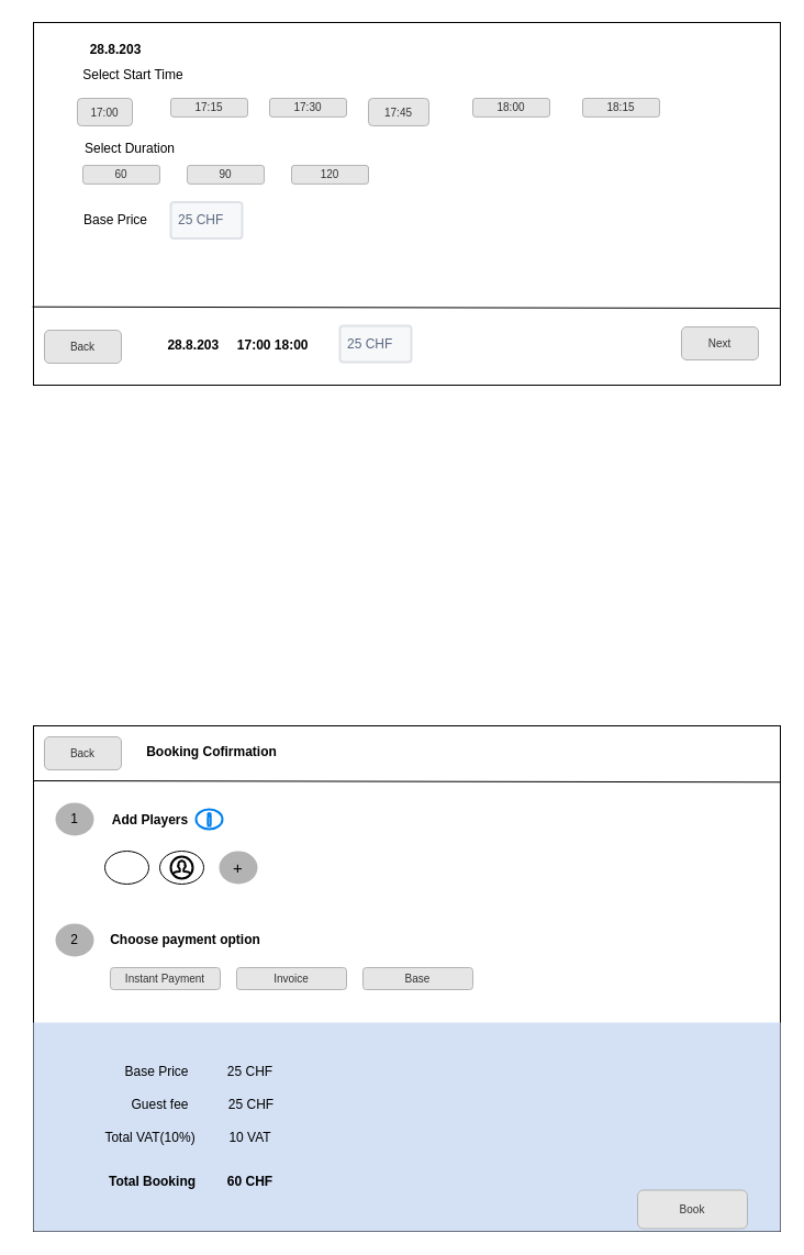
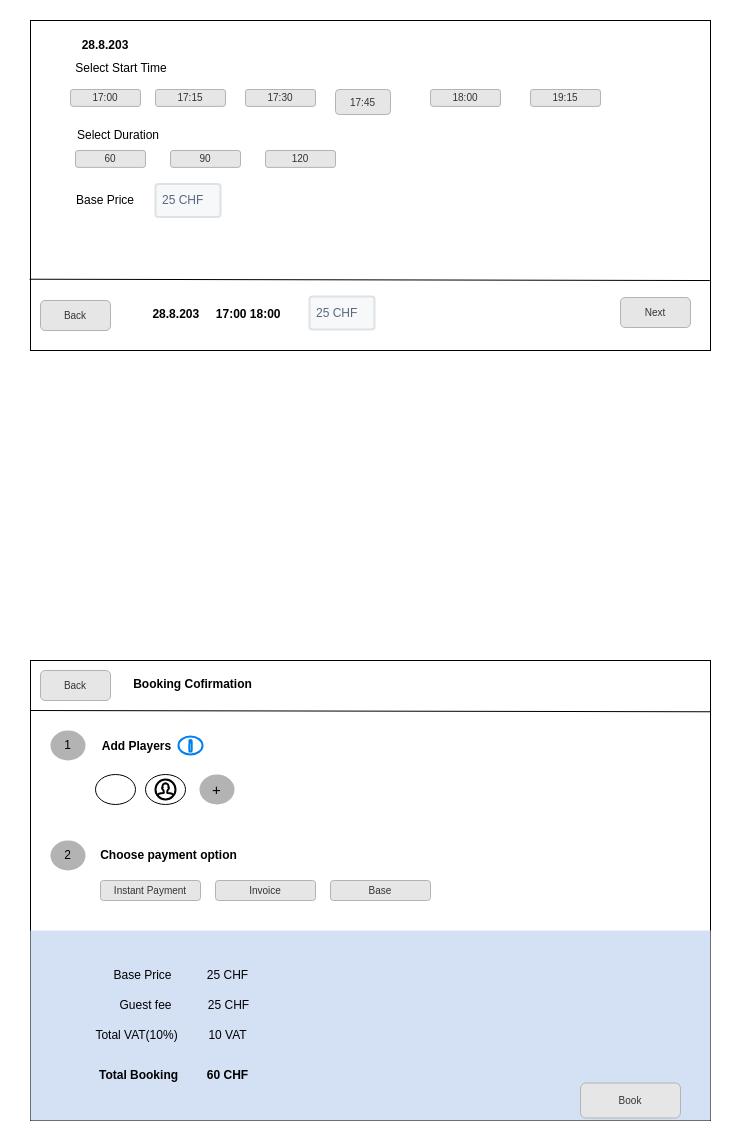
  <mxCell id="0" />
  <mxCell id="1" parent="0" />
  <mxCell id="2" value="" style="rounded=0;whiteSpace=wrap;html=1;" vertex="1" parent="1"><mxGeometry x="30" y="20" width="680" height="330" as="geometry" /></mxCell>
  <mxCell id="3" value="28.8.203" style="text;html=1;align=center;verticalAlign=middle;whiteSpace=wrap;rounded=0;fontStyle=1" vertex="1" parent="1"><mxGeometry x="75" y="30" width="60" height="30" as="geometry" /></mxCell>
- <mxCell id="4" value="17:00" style="rounded=1;html=1;shadow=0;dashed=0;whiteSpace=wrap;fontSize=10;fillColor=#E6E6E6;align=center;strokeColor=#B3B3B3;fontColor=#333333;" vertex="1" parent="1"><mxGeometry x="70" y="89" width="50" height="25" as="geometry" /></mxCell>
+ <mxCell id="4" value="17:00" style="rounded=1;html=1;shadow=0;dashed=0;whiteSpace=wrap;fontSize=10;fillColor=#E6E6E6;align=center;strokeColor=#B3B3B3;fontColor=#333333;" vertex="1" parent="1"><mxGeometry x="70" y="89" width="70" height="16.88" as="geometry" /></mxCell>
  <mxCell id="5" value="17:15" style="rounded=1;html=1;shadow=0;dashed=0;whiteSpace=wrap;fontSize=10;fillColor=#E6E6E6;align=center;strokeColor=#B3B3B3;fontColor=#333333;" vertex="1" parent="1"><mxGeometry x="155" y="89" width="70" height="16.88" as="geometry" /></mxCell>
  <mxCell id="6" value="17:30" style="rounded=1;html=1;shadow=0;dashed=0;whiteSpace=wrap;fontSize=10;fillColor=#E6E6E6;align=center;strokeColor=#B3B3B3;fontColor=#333333;" vertex="1" parent="1"><mxGeometry x="245" y="89" width="70" height="16.88" as="geometry" /></mxCell>
  <mxCell id="7" value="17:45" style="rounded=1;html=1;shadow=0;dashed=0;whiteSpace=wrap;fontSize=10;fillColor=#E6E6E6;align=center;strokeColor=#B3B3B3;fontColor=#333333;" vertex="1" parent="1"><mxGeometry x="335" y="89" width="55" height="25" as="geometry" /></mxCell>
  <mxCell id="8" value="18:00" style="rounded=1;html=1;shadow=0;dashed=0;whiteSpace=wrap;fontSize=10;fillColor=#E6E6E6;align=center;strokeColor=#B3B3B3;fontColor=#333333;" vertex="1" parent="1"><mxGeometry x="430" y="89" width="70" height="16.88" as="geometry" /></mxCell>
- <mxCell id="9" value="18:15" style="rounded=1;html=1;shadow=0;dashed=0;whiteSpace=wrap;fontSize=10;fillColor=#E6E6E6;align=center;strokeColor=#B3B3B3;fontColor=#333333;" vertex="1" parent="1"><mxGeometry x="530" y="89" width="70" height="16.88" as="geometry" /></mxCell>
+ <mxCell id="9" value="19:15" style="rounded=1;html=1;shadow=0;dashed=0;whiteSpace=wrap;fontSize=10;fillColor=#E6E6E6;align=center;strokeColor=#B3B3B3;fontColor=#333333;" vertex="1" parent="1"><mxGeometry x="530" y="89" width="70" height="16.88" as="geometry" /></mxCell>
  <mxCell id="10" value="Select Start Time" style="text;html=1;align=center;verticalAlign=middle;whiteSpace=wrap;rounded=0;fontStyle=0" vertex="1" parent="1"><mxGeometry x="36" y="53" width="170" height="30" as="geometry" /></mxCell>
  <mxCell id="11" value="Select Duration" style="text;html=1;align=center;verticalAlign=middle;whiteSpace=wrap;rounded=0;fontStyle=0" vertex="1" parent="1"><mxGeometry x="33" y="120" width="170" height="30" as="geometry" /></mxCell>
  <mxCell id="12" value="60&lt;span style=&quot;color: rgba(0, 0, 0, 0); font-family: monospace; font-size: 0px; text-align: start; text-wrap-mode: nowrap;&quot;&gt;%3CmxGraphModel%3E%3Croot%3E%3CmxCell%20id%3D%220%22%2F%3E%3CmxCell%20id%3D%221%22%20parent%3D%220%22%2F%3E%3CmxCell%20id%3D%222%22%20value%3D%2217%3A00%22%20style%3D%22rounded%3D1%3Bhtml%3D1%3Bshadow%3D0%3Bdashed%3D0%3BwhiteSpace%3Dwrap%3BfontSize%3D10%3BfillColor%3D%23E6E6E6%3Balign%3Dcenter%3BstrokeColor%3D%23B3B3B3%3BfontColor%3D%23333333%3B%22%20vertex%3D%221%22%20parent%3D%221%22%3E%3CmxGeometry%20x%3D%2270%22%20y%3D%22179%22%20width%3D%2270%22%20height%3D%2216.88%22%20as%3D%22geometry%22%2F%3E%3C%2FmxCell%3E%3C%2Froot%3E%3C%2FmxGraphModel%3E&lt;/span&gt;" style="rounded=1;html=1;shadow=0;dashed=0;whiteSpace=wrap;fontSize=10;fillColor=#E6E6E6;align=center;strokeColor=#B3B3B3;fontColor=#333333;" vertex="1" parent="1"><mxGeometry x="75" y="150" width="70" height="16.88" as="geometry" /></mxCell>
  <mxCell id="13" value="90" style="rounded=1;html=1;shadow=0;dashed=0;whiteSpace=wrap;fontSize=10;fillColor=#E6E6E6;align=center;strokeColor=#B3B3B3;fontColor=#333333;" vertex="1" parent="1"><mxGeometry x="170" y="150" width="70" height="16.88" as="geometry" /></mxCell>
  <mxCell id="14" value="120" style="rounded=1;html=1;shadow=0;dashed=0;whiteSpace=wrap;fontSize=10;fillColor=#E6E6E6;align=center;strokeColor=#B3B3B3;fontColor=#333333;" vertex="1" parent="1"><mxGeometry x="265" y="150" width="70" height="16.88" as="geometry" /></mxCell>
  <mxCell id="15" value="Base Price" style="text;html=1;align=center;verticalAlign=middle;whiteSpace=wrap;rounded=0;fontStyle=0" vertex="1" parent="1"><mxGeometry x="20" y="185" width="170" height="30" as="geometry" /></mxCell>
  <mxCell id="16" value="25 CHF" style="rounded=1;arcSize=9;fillColor=#F7F8F9;align=left;spacingLeft=5;strokeColor=#DEE1E6;html=1;strokeWidth=2;fontColor=#596780;fontSize=12" vertex="1" parent="1"><mxGeometry x="155" y="183.5" width="65" height="33" as="geometry" /></mxCell>
  <mxCell id="17" value="Back" style="rounded=1;html=1;shadow=0;dashed=0;whiteSpace=wrap;fontSize=10;fillColor=#E6E6E6;align=center;strokeColor=#B3B3B3;fontColor=#333333;" vertex="1" parent="1"><mxGeometry x="40" y="300" width="70" height="30" as="geometry" /></mxCell>
  <mxCell id="18" value="" style="endArrow=none;html=1;rounded=0;exitX=0.006;exitY=0.784;exitDx=0;exitDy=0;exitPerimeter=0;entryX=0.999;entryY=0.788;entryDx=0;entryDy=0;entryPerimeter=0;" edge="1" parent="1" target="2"><mxGeometry width="50" height="50" relative="1" as="geometry"><mxPoint x="29.08" y="278.72" as="sourcePoint" /><mxPoint x="702.28" y="279.38" as="targetPoint" /></mxGeometry></mxCell>
  <mxCell id="19" value="Next" style="rounded=1;html=1;shadow=0;dashed=0;whiteSpace=wrap;fontSize=10;fillColor=#E6E6E6;align=center;strokeColor=#B3B3B3;fontColor=#333333;" vertex="1" parent="1"><mxGeometry x="620" y="297" width="70" height="30" as="geometry" /></mxCell>
  <mxCell id="20" value="28.8.203&amp;nbsp; &amp;nbsp; &amp;nbsp;17:00 18:00" style="text;html=1;align=center;verticalAlign=middle;whiteSpace=wrap;rounded=0;fontStyle=1" vertex="1" parent="1"><mxGeometry x="114" y="299" width="205" height="30" as="geometry" /></mxCell>
  <mxCell id="21" value="25 CHF" style="rounded=1;arcSize=9;fillColor=#F7F8F9;align=left;spacingLeft=5;strokeColor=#DEE1E6;html=1;strokeWidth=2;fontColor=#596780;fontSize=12" vertex="1" parent="1"><mxGeometry x="309" y="296" width="65" height="33" as="geometry" /></mxCell>
  <mxCell id="22" value="" style="rounded=0;whiteSpace=wrap;html=1;" vertex="1" parent="1"><mxGeometry x="30" y="660" width="680" height="460" as="geometry" /></mxCell>
  <mxCell id="23" value="Back" style="rounded=1;html=1;shadow=0;dashed=0;whiteSpace=wrap;fontSize=10;fillColor=#E6E6E6;align=center;strokeColor=#B3B3B3;fontColor=#333333;" vertex="1" parent="1"><mxGeometry x="40" y="670" width="70" height="30" as="geometry" /></mxCell>
  <mxCell id="24" value="" style="endArrow=none;html=1;rounded=0;exitX=0.006;exitY=0.784;exitDx=0;exitDy=0;exitPerimeter=0;entryX=0.999;entryY=0.788;entryDx=0;entryDy=0;entryPerimeter=0;" edge="1" parent="1"><mxGeometry width="50" height="50" relative="1" as="geometry"><mxPoint x="30" y="710" as="sourcePoint" /><mxPoint x="709.92" y="711.28" as="targetPoint" /></mxGeometry></mxCell>
  <mxCell id="25" value="Booking Cofirmation" style="text;html=1;align=center;verticalAlign=middle;whiteSpace=wrap;rounded=0;fontStyle=1" vertex="1" parent="1"><mxGeometry x="90" y="669" width="205" height="30" as="geometry" /></mxCell>
  <mxCell id="26" value="1" style="ellipse;whiteSpace=wrap;html=1;strokeColor=none;fillColor=#B3B3B3;" vertex="1" parent="1"><mxGeometry x="50" y="730" width="35" height="30" as="geometry" /></mxCell>
  <mxCell id="27" value="2" style="ellipse;whiteSpace=wrap;html=1;strokeColor=none;fillColor=#B3B3B3;" vertex="1" parent="1"><mxGeometry x="50" y="840" width="35" height="30" as="geometry" /></mxCell>
  <mxCell id="28" value="Add Players" style="text;html=1;align=center;verticalAlign=middle;whiteSpace=wrap;rounded=0;fontStyle=1" vertex="1" parent="1"><mxGeometry x="34" y="731" width="205" height="30" as="geometry" /></mxCell>
  <mxCell id="29" value="&lt;font style=&quot;font-size: 15px;&quot;&gt;+&lt;/font&gt;" style="ellipse;whiteSpace=wrap;html=1;strokeColor=none;fillColor=#B3B3B3;" vertex="1" parent="1"><mxGeometry x="199" y="774" width="35" height="30" as="geometry" /></mxCell>
  <mxCell id="30" value="" style="ellipse;whiteSpace=wrap;html=1;" vertex="1" parent="1"><mxGeometry x="95" y="774" width="40" height="30" as="geometry" /></mxCell>
  <mxCell id="31" value="" style="shape=image;html=1;verticalAlign=top;verticalLabelPosition=bottom;labelBackgroundColor=#ffffff;imageAspect=0;aspect=fixed;image=https://icons.diagrams.net/icon-cache1/Essential_pack_2-2009/9-Money-593.svg" vertex="1" parent="1"><mxGeometry x="103" y="777" width="24" height="24" as="geometry" /></mxCell>
  <mxCell id="32" value="" style="ellipse;whiteSpace=wrap;html=1;" vertex="1" parent="1"><mxGeometry x="145" y="774" width="40" height="30" as="geometry" /></mxCell>
  <mxCell id="33" value="" style="html=1;verticalLabelPosition=bottom;align=center;labelBackgroundColor=#ffffff;verticalAlign=top;strokeWidth=2;strokeColor=default;shadow=0;dashed=0;shape=mxgraph.ios7.icons.user;" vertex="1" parent="1"><mxGeometry x="155" y="779" width="20" height="20" as="geometry" /></mxCell>
  <mxCell id="34" value="Choose payment option" style="text;html=1;align=center;verticalAlign=middle;whiteSpace=wrap;rounded=0;fontStyle=1" vertex="1" parent="1"><mxGeometry x="66" y="840" width="205" height="30" as="geometry" /></mxCell>
  <mxCell id="35" value="Instant Payment" style="rounded=1;html=1;shadow=0;dashed=0;whiteSpace=wrap;fontSize=10;fillColor=#E6E6E6;align=center;strokeColor=#B3B3B3;fontColor=#333333;" vertex="1" parent="1"><mxGeometry x="100" y="880" width="100" height="20" as="geometry" /></mxCell>
  <mxCell id="36" value="Invoice" style="rounded=1;html=1;shadow=0;dashed=0;whiteSpace=wrap;fontSize=10;fillColor=#E6E6E6;align=center;strokeColor=#B3B3B3;fontColor=#333333;" vertex="1" parent="1"><mxGeometry x="215" y="880" width="100" height="20" as="geometry" /></mxCell>
  <mxCell id="37" value="Base" style="rounded=1;html=1;shadow=0;dashed=0;whiteSpace=wrap;fontSize=10;fillColor=#E6E6E6;align=center;strokeColor=#B3B3B3;fontColor=#333333;" vertex="1" parent="1"><mxGeometry x="330" y="880" width="100" height="20" as="geometry" /></mxCell>
  <mxCell id="38" value="" style="html=1;verticalLabelPosition=bottom;align=center;labelBackgroundColor=#ffffff;verticalAlign=top;strokeWidth=2;strokeColor=#0080F0;shadow=0;dashed=0;shape=mxgraph.ios7.icons.info;" vertex="1" parent="1"><mxGeometry x="178" y="736" width="24" height="18" as="geometry" /></mxCell>
  <mxCell id="39" value="" style="rounded=0;whiteSpace=wrap;html=1;strokeColor=none;fillColor=#D4E1F5;" vertex="1" parent="1"><mxGeometry x="30" y="930" width="680" height="190" as="geometry" /></mxCell>
  <mxCell id="40" value="Base Price" style="text;html=1;align=center;verticalAlign=middle;whiteSpace=wrap;rounded=0;fontStyle=0" vertex="1" parent="1"><mxGeometry x="40" y="960" width="205" height="30" as="geometry" /></mxCell>
  <mxCell id="41" value="Guest fee" style="text;html=1;align=center;verticalAlign=middle;whiteSpace=wrap;rounded=0;fontStyle=0" vertex="1" parent="1"><mxGeometry x="43" y="990" width="205" height="30" as="geometry" /></mxCell>
  <mxCell id="42" value="&lt;span style=&quot;&quot;&gt;25 CHF&lt;/span&gt;" style="text;html=1;align=center;verticalAlign=middle;whiteSpace=wrap;rounded=0;fontStyle=0" vertex="1" parent="1"><mxGeometry x="125" y="960" width="205" height="30" as="geometry" /></mxCell>
  <mxCell id="43" value="&lt;span style=&quot;&quot;&gt;25 CHF&lt;/span&gt;" style="text;html=1;align=center;verticalAlign=middle;whiteSpace=wrap;rounded=0;fontStyle=0" vertex="1" parent="1"><mxGeometry x="126" y="990" width="205" height="30" as="geometry" /></mxCell>
  <mxCell id="44" value="&lt;span style=&quot;font-weight: 400;&quot;&gt;10 VAT&lt;/span&gt;" style="text;html=1;align=center;verticalAlign=middle;whiteSpace=wrap;rounded=0;fontStyle=1" vertex="1" parent="1"><mxGeometry x="125" y="1020" width="205" height="30" as="geometry" /></mxCell>
  <mxCell id="45" value="Total VAT(10%)" style="text;html=1;align=center;verticalAlign=middle;whiteSpace=wrap;rounded=0;fontStyle=0" vertex="1" parent="1"><mxGeometry x="34" y="1020" width="205" height="30" as="geometry" /></mxCell>
  <mxCell id="46" value="Total Booking" style="text;html=1;align=center;verticalAlign=middle;whiteSpace=wrap;rounded=0;fontStyle=1" vertex="1" parent="1"><mxGeometry x="36" y="1060" width="205" height="30" as="geometry" /></mxCell>
  <mxCell id="47" value="&lt;b&gt;60 CHF&lt;/b&gt;" style="text;html=1;align=center;verticalAlign=middle;whiteSpace=wrap;rounded=0;fontStyle=0" vertex="1" parent="1"><mxGeometry x="125" y="1060" width="205" height="30" as="geometry" /></mxCell>
  <mxCell id="48" value="Book" style="rounded=1;html=1;shadow=0;dashed=0;whiteSpace=wrap;fontSize=10;fillColor=#E6E6E6;align=center;strokeColor=#B3B3B3;fontColor=#333333;" vertex="1" parent="1"><mxGeometry x="580" y="1082.5" width="100" height="35" as="geometry" /></mxCell>
